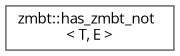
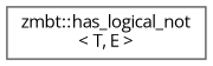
  digraph {
    rankdir=LR
    fontname="Open Sans"
-   n1 [color=grey40 fillcolor=white fontname="Open Sans" fontsize=10 height=0.2 label="zmbt::has_zmbt_not\l\< T, E \>" shape=box style=filled width=0.4]
+   n1 [color=grey40 fillcolor=white fontname="Open Sans" fontsize=10 height=0.2 label="zmbt::has_logical_not\l\< T, E \>" shape=box style=filled width=0.4]
  }
